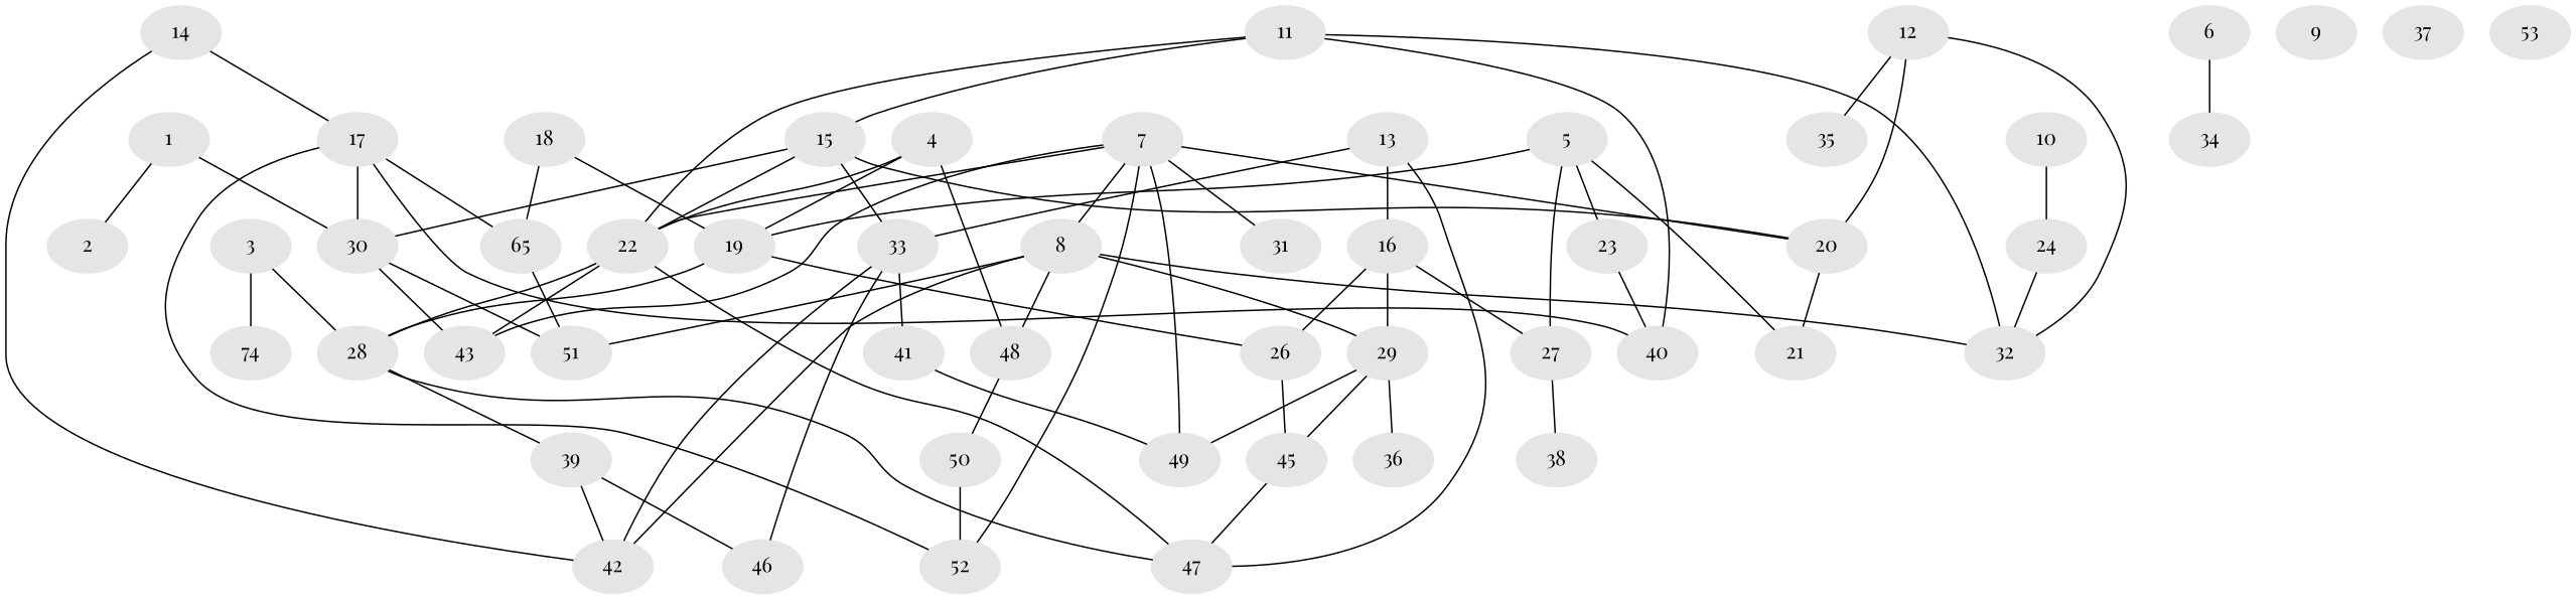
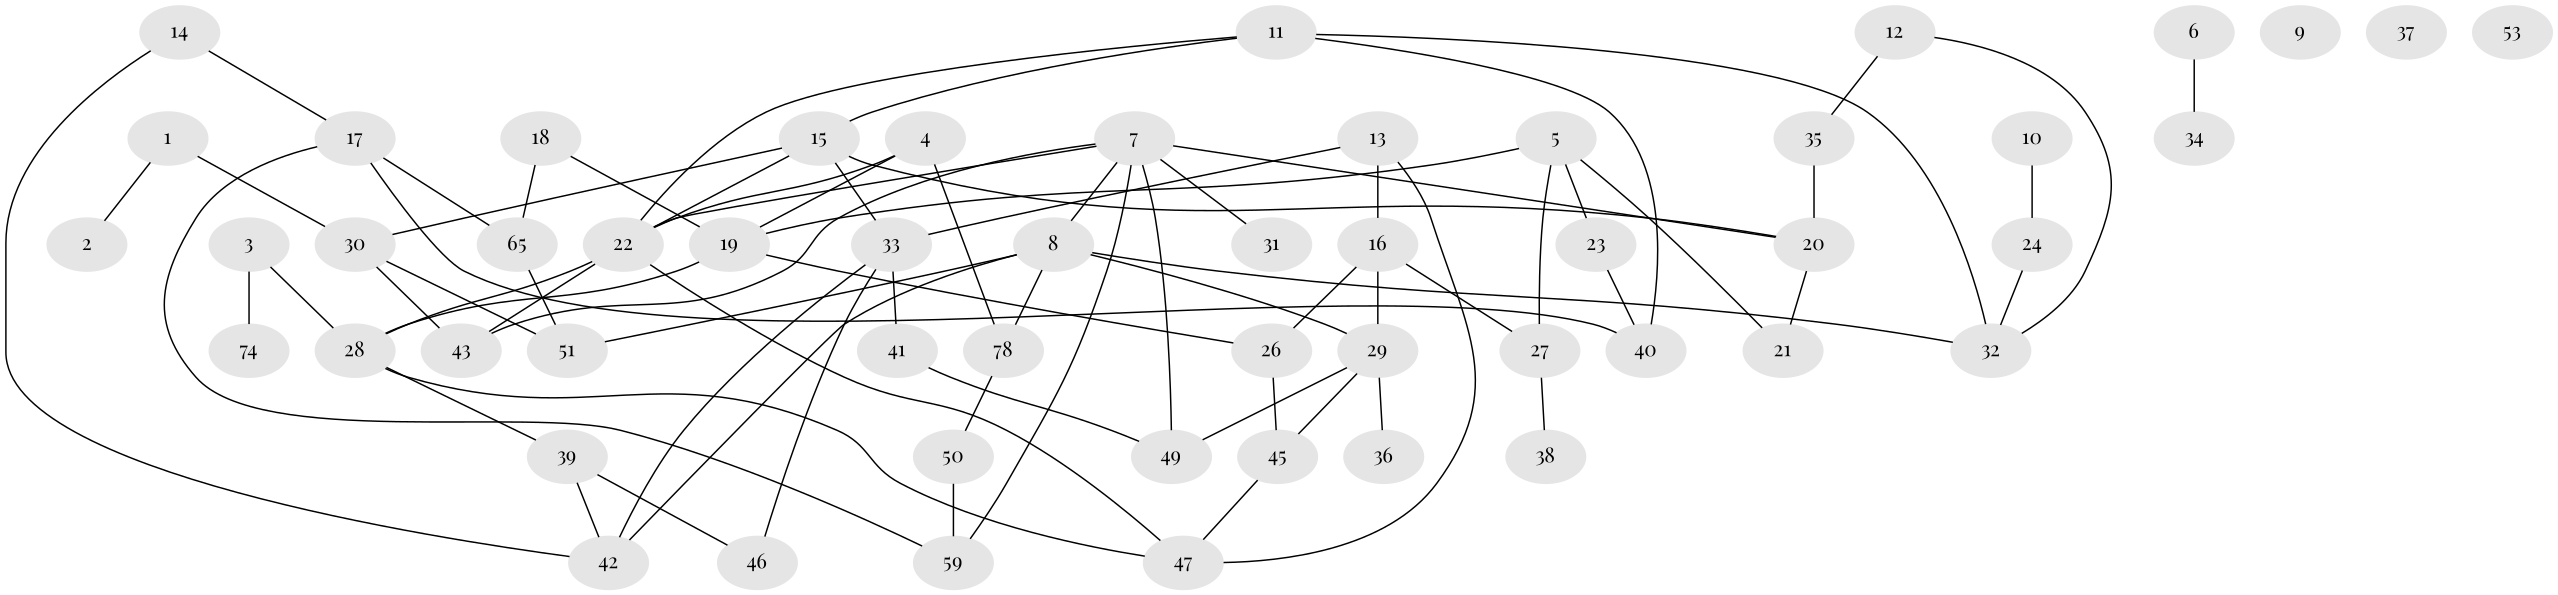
  graph {
    fontname="Playfair Display"
    node [color=gray90 fontname="Playfair Display" style=filled]
    edge [fontname="Playfair Display"]
    1
    2
    30
    43
    51
    3
    28
    n8 [label=74]
    47
    39
    4
    19
    22
-   48
+   48 [label=78]
    26
    50
    5
    21
    23
    27
    40
    38
    6
    34
    7
    8
    20
    31
    49
-   52
+   52 [label=59]
    29
    32
    42
    45
    36
    9
    10
    24
    11
    15
    33
    12
    35
    13
    16
    41
    46
    14
    17
    n50 [label=65]
    18
    37
    53
    1 -- 2
    1 -- 30
    30 -- 43
    30 -- 51
    3 -- 28
    3 -- n8
    28 -- 47
    28 -- 39
    39 -- 42
    39 -- 46
    4 -- 19
    4 -- 22
    4 -- 48
    19 -- 28
    19 -- 26
    22 -- 43
    22 -- 28
    22 -- 47
    48 -- 50
    26 -- 45
    50 -- 52
    5 -- 19
    5 -- 21
    5 -- 23
    5 -- 27
    23 -- 40
    27 -- 38
    6 -- 34
    7 -- 43
    7 -- 22
    7 -- 8
    7 -- 20
    7 -- 31
    7 -- 49
    7 -- 52
    8 -- 51
    8 -- 48
    8 -- 29
    8 -- 32
    8 -- 42
    20 -- 21
    29 -- 49
    29 -- 45
    29 -- 36
    45 -- 47
    10 -- 24
    24 -- 32
    11 -- 22
    11 -- 40
    11 -- 32
    11 -- 15
    15 -- 30
    15 -- 22
    15 -- 20
    15 -- 33
    33 -- 42
    33 -- 41
    33 -- 46
-   12 -- 20
+   35 -- 20
    12 -- 32
    12 -- 35
    13 -- 47
    13 -- 33
    13 -- 16
    16 -- 26
    16 -- 27
    16 -- 29
    41 -- 49
    14 -- 42
    14 -- 17
-   17 -- 30
    17 -- 40
    17 -- 52
    17 -- n50
    n50 -- 51
    18 -- 19
    18 -- n50
  }
